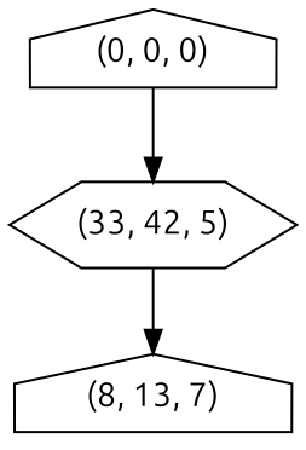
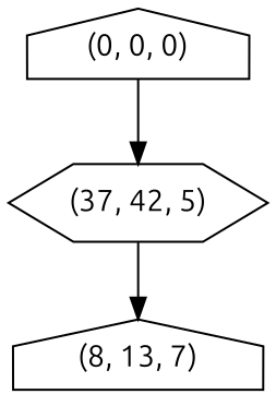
  digraph {
    fontname=Ubuntu
    node [fontname=Ubuntu shape=house]
    edge [fontname=Ubuntu]
-   "(37, 42, 5)" [shape=hexagon label="(33, 42, 5)"]
+   "(37, 42, 5)" [shape=hexagon]
    "(0, 0, 0)"
    "(8, 13, 7)"
    "(37, 42, 5)" -> "(8, 13, 7)"
    "(0, 0, 0)" -> "(37, 42, 5)"
  }
